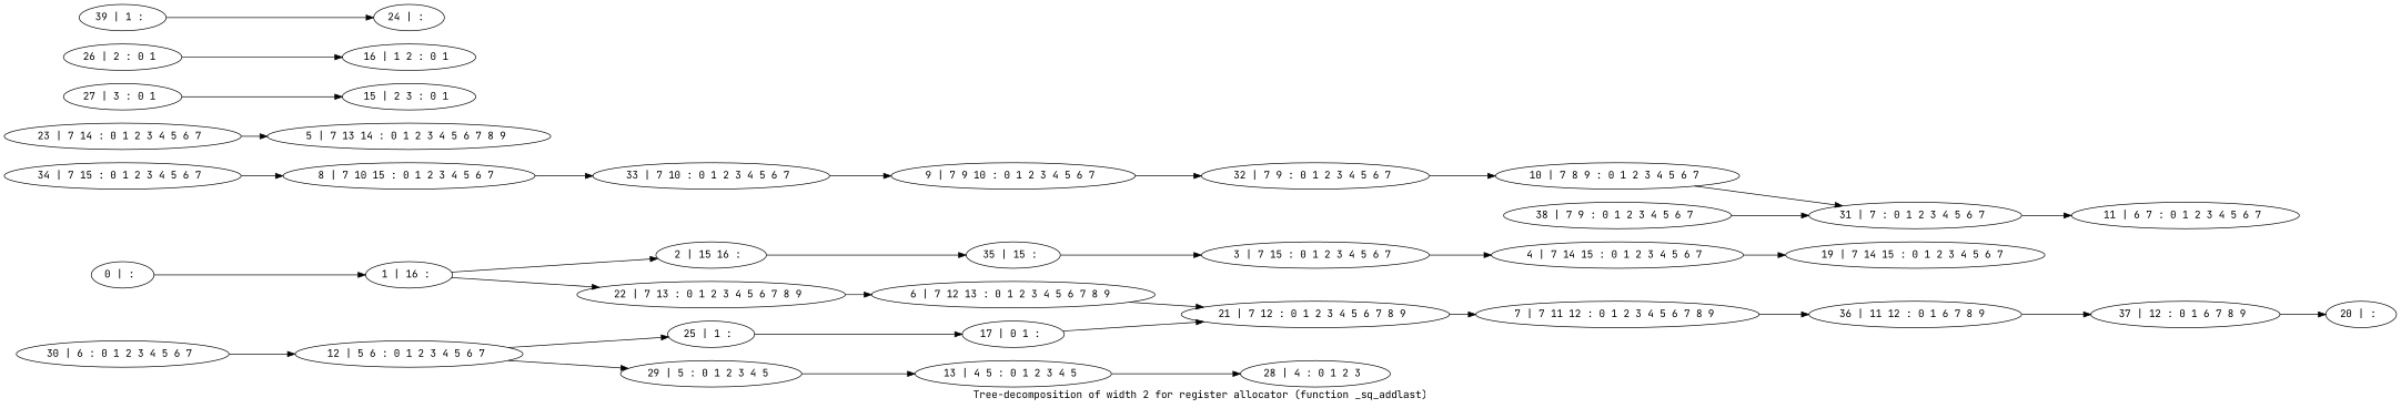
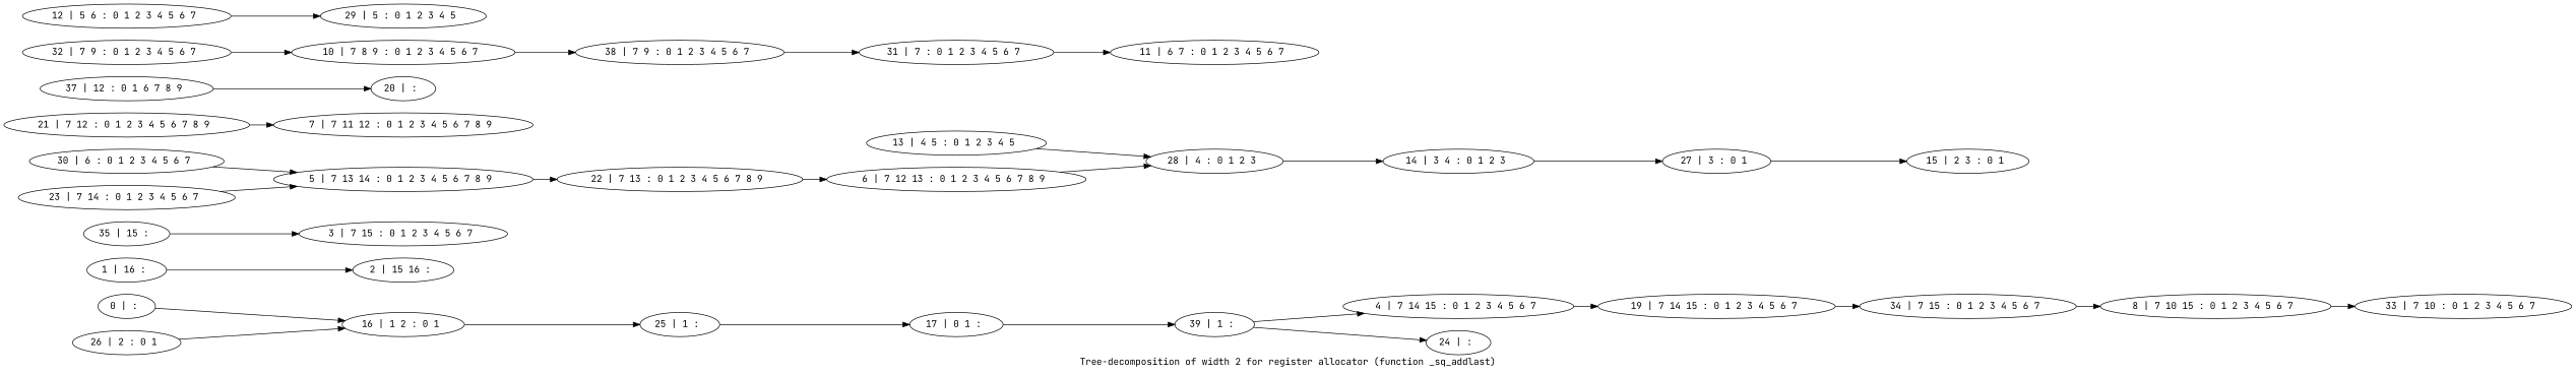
  digraph {
    fontname="JetBrains Mono"
    label="Tree-decomposition of width 2 for register allocator (function _sq_addlast)"
    rankdir=LR
    node [fontname="JetBrains Mono"]
    edge [fontname="JetBrains Mono"]
    n1 [label="0 | : "]
    n2 [label="1 | 16 : "]
    n3 [label="2 | 15 16 : "]
    n4 [label="35 | 15 : "]
    n5 [label="3 | 7 15 : 0 1 2 3 4 5 6 7 "]
    n6 [label="4 | 7 14 15 : 0 1 2 3 4 5 6 7 "]
    n7 [label="19 | 7 14 15 : 0 1 2 3 4 5 6 7 "]
    n8 [label="34 | 7 15 : 0 1 2 3 4 5 6 7 "]
    n9 [label="5 | 7 13 14 : 0 1 2 3 4 5 6 7 8 9 "]
    n10 [label="22 | 7 13 : 0 1 2 3 4 5 6 7 8 9 "]
    n11 [label="6 | 7 12 13 : 0 1 2 3 4 5 6 7 8 9 "]
    n12 [label="21 | 7 12 : 0 1 2 3 4 5 6 7 8 9 "]
    n13 [label="7 | 7 11 12 : 0 1 2 3 4 5 6 7 8 9 "]
-   n14 [label="36 | 11 12 : 0 1 6 7 8 9 "]
    n15 [label="37 | 12 : 0 1 6 7 8 9 "]
    n16 [label="8 | 7 10 15 : 0 1 2 3 4 5 6 7 "]
    n17 [label="33 | 7 10 : 0 1 2 3 4 5 6 7 "]
-   n18 [label="9 | 7 9 10 : 0 1 2 3 4 5 6 7 "]
    n19 [label="32 | 7 9 : 0 1 2 3 4 5 6 7 "]
    n20 [label="10 | 7 8 9 : 0 1 2 3 4 5 6 7 "]
    n21 [label="38 | 7 9 : 0 1 2 3 4 5 6 7 "]
    n22 [label="31 | 7 : 0 1 2 3 4 5 6 7 "]
    n23 [label="11 | 6 7 : 0 1 2 3 4 5 6 7 "]
    n24 [label="30 | 6 : 0 1 2 3 4 5 6 7 "]
    n25 [label="12 | 5 6 : 0 1 2 3 4 5 6 7 "]
    n26 [label="29 | 5 : 0 1 2 3 4 5 "]
    n27 [label="13 | 4 5 : 0 1 2 3 4 5 "]
    n28 [label="28 | 4 : 0 1 2 3 "]
+   n29 [label="14 | 3 4 : 0 1 2 3 "]
    n30 [label="27 | 3 : 0 1 "]
    n31 [label="15 | 2 3 : 0 1 "]
    n32 [label="26 | 2 : 0 1 "]
    n33 [label="16 | 1 2 : 0 1 "]
    n34 [label="25 | 1 : "]
    n35 [label="17 | 0 1 : "]
    n36 [label="39 | 1 : "]
    n37 [label="24 | : "]
    n38 [label="23 | 7 14 : 0 1 2 3 4 5 6 7 "]
    n39 [label="20 | : "]
-   n1 -> n2
+   n1 -> n33
    n2 -> n3
-   n3 -> n4
    n4 -> n5
-   n5 -> n6
+   n36 -> n6
    n6 -> n7
+   n7 -> n8
    n8 -> n16
-   n2 -> n10
+   n9 -> n10
    n10 -> n11
-   n11 -> n12
+   n11 -> n28
    n12 -> n13
-   n13 -> n14
-   n14 -> n15
    n15 -> n39
    n16 -> n17
-   n17 -> n18
-   n18 -> n19
    n19 -> n20
-   n20 -> n22
+   n20 -> n21
    n21 -> n22
    n22 -> n23
-   n24 -> n25
+   n24 -> n9
    n25 -> n26
-   n26 -> n27
    n27 -> n28
+   n28 -> n29
+   n29 -> n30
    n30 -> n31
    n32 -> n33
-   n25 -> n34
+   n33 -> n34
    n34 -> n35
-   n35 -> n12
+   n35 -> n36
    n36 -> n37
    n38 -> n9
  }
